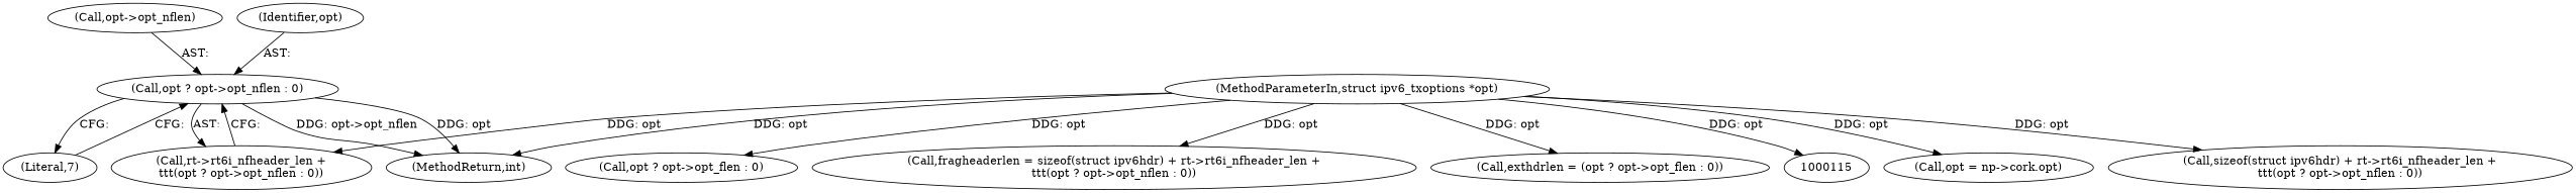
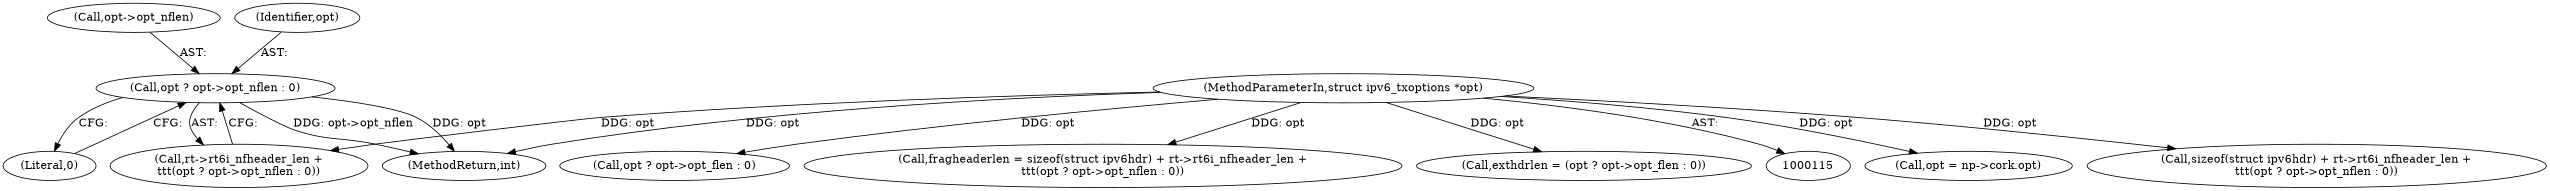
  digraph {
    n1 [label="(Call,opt ? opt->opt_nflen : 0)"]
-   n2 [label="(Literal,7)"]
+   n2 [label="(Literal,0)"]
    n3 [label="(MethodReturn,int)"]
    n4 [label="(Call,rt->rt6i_nfheader_len +\n\t\t\t(opt ? opt->opt_nflen : 0))"]
    n5 [label="(Call,opt->opt_nflen)"]
    n6 [label="(MethodParameterIn,struct ipv6_txoptions *opt)"]
    n7 [label="(Call,opt = np->cork.opt)"]
    n8 [label="(Call,sizeof(struct ipv6hdr) + rt->rt6i_nfheader_len +\n\t\t\t(opt ? opt->opt_nflen : 0))"]
    n9 [label="(Call,opt ? opt->opt_flen : 0)"]
    n10 [label="(Call,fragheaderlen = sizeof(struct ipv6hdr) + rt->rt6i_nfheader_len +\n\t\t\t(opt ? opt->opt_nflen : 0))"]
    n11 [label="(Call,exthdrlen = (opt ? opt->opt_flen : 0))"]
    1000115
    n13 [label="(Identifier,opt)"]
    n1 -> n2 [label="CFG: "]
    n1 -> n3 [label="DDG: opt"]
    n1 -> n3 [label="DDG: opt->opt_nflen"]
    n1 -> n4 [label="AST: "]
    n2 -> n1 [label="CFG: "]
    n4 -> n1 [label="CFG: "]
    n5 -> n1 [label="AST: "]
    n6 -> n3 [label="DDG: opt"]
    n6 -> n4 [label="DDG: opt"]
    n6 -> n7 [label="DDG: opt"]
    n6 -> n8 [label="DDG: opt"]
    n6 -> n9 [label="DDG: opt"]
    n6 -> n10 [label="DDG: opt"]
    n6 -> n11 [label="DDG: opt"]
-   n6 -> 1000115 [label="DDG: opt"]
+   n6 -> 1000115 [label="AST: "]
    n13 -> n1 [label="AST: "]
  }
